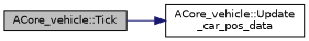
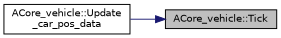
  digraph {
    rankdir=LR
    node [color=black fontname=Helvetica fontsize=10 shape=record style=filled]
    n1 [fillcolor=grey75 fontcolor=black height=0.2 label="ACore_vehicle::Tick" width=0.4]
    n2 [fillcolor=white height=0.2 label="ACore_vehicle::Update\l_car_pos_data" width=0.4]
-   n1 -> n2 [color=midnightblue fontname=Helvetica fontsize=10 labelfontname=Helvetica labelfontsize=10 style=solid]
+   n2 -> n1 [color=midnightblue fontname=Helvetica fontsize=10 labelfontname=Helvetica labelfontsize=10 style=solid]
  }
